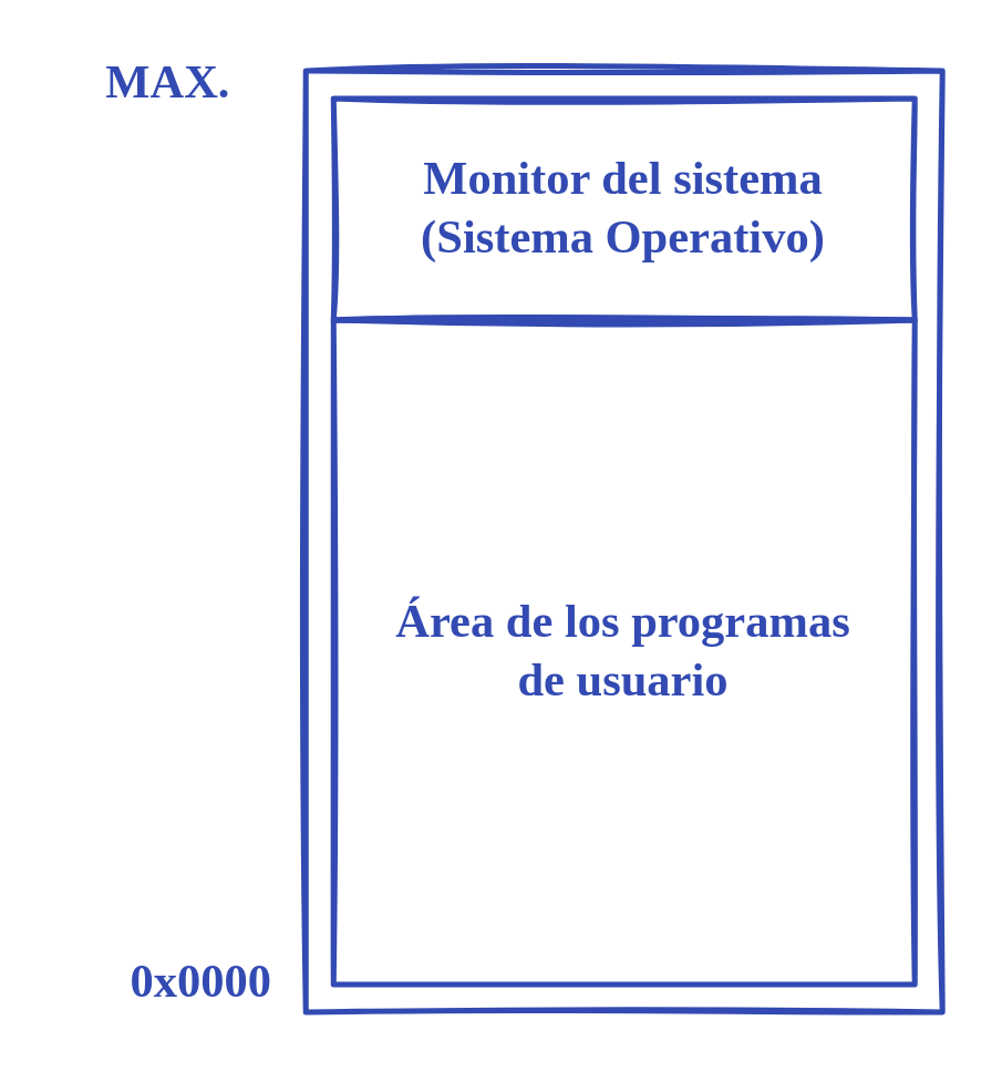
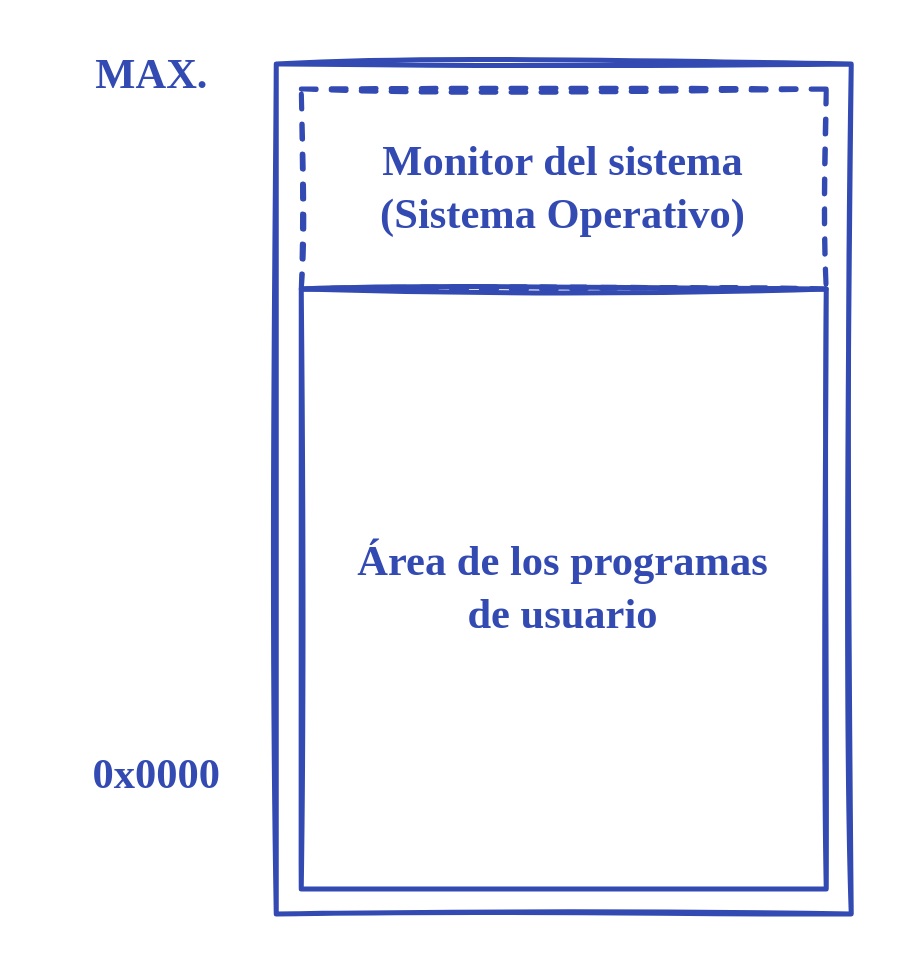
  <mxCell id="0" />
  <mxCell id="1" parent="0" />
  <mxCell id="2" value="" style="rounded=0;whiteSpace=wrap;html=1;shadow=0;sketch=1;strokeWidth=2;fillColor=none;fontFamily=Ink Free;fontSize=17;spacing=20;strokeColor=#324AB2;fontColor=#324AB2;" parent="1" vertex="1"><mxGeometry x="110" y="25" width="230" height="340" as="geometry" /></mxCell>
- <mxCell id="3" value="&lt;b&gt;Monitor del sistema&lt;br&gt;(Sistema Operativo)&lt;/b&gt;" style="rounded=0;whiteSpace=wrap;html=1;shadow=0;sketch=1;strokeWidth=2;fillColor=none;fontFamily=Ink Free;fontSize=17;spacing=20;fontSource=https%3A%2F%2Full-esit-sistemas-operativos.github.io%2Fssoo-apuntes%2Ffonts%2FInkFree.woff;strokeColor=#324AB2;fontColor=#324AB2;" parent="1" vertex="1"><mxGeometry x="120" y="35" width="210" height="80" as="geometry" /></mxCell>
+ <mxCell id="3" value="&lt;b&gt;Monitor del sistema&lt;br&gt;(Sistema Operativo)&lt;/b&gt;" style="rounded=0;whiteSpace=wrap;html=1;shadow=0;sketch=1;strokeWidth=2;fillColor=none;fontFamily=Ink Free;fontSize=17;spacing=20;fontSource=https%3A%2F%2Full-esit-sistemas-operativos.github.io%2Fssoo-apuntes%2Ffonts%2FInkFree.woff;strokeColor=#324AB2;fontColor=#324AB2;dashed=1;" parent="1" vertex="1"><mxGeometry x="120" y="35" width="210" height="80" as="geometry" /></mxCell>
  <mxCell id="4" value="&lt;b&gt;Área de los programas de usuario&lt;/b&gt;" style="rounded=0;whiteSpace=wrap;html=1;shadow=0;sketch=1;strokeWidth=2;fillColor=none;fontFamily=Ink Free;fontSize=17;spacing=20;strokeColor=#324AB2;fontColor=#324AB2;" parent="1" vertex="1"><mxGeometry x="120" y="115" width="210" height="240" as="geometry" /></mxCell>
- <mxCell id="5" value="0x0000" style="text;html=1;strokeColor=none;fillColor=none;align=right;verticalAlign=middle;whiteSpace=wrap;rounded=0;shadow=0;sketch=1;fontFamily=Ink Free;fontSize=17;fontStyle=1;spacingRight=10;fontColor=#324AB2;" parent="1" vertex="1"><mxGeometry x="35" y="345" width="75" height="20" as="geometry" /></mxCell>
+ <mxCell id="5" value="0x0000" style="text;html=1;strokeColor=none;fillColor=none;align=right;verticalAlign=middle;whiteSpace=wrap;rounded=0;shadow=0;sketch=1;fontFamily=Ink Free;fontSize=17;fontStyle=1;spacingRight=10;fontColor=#324AB2;" parent="1" vertex="1"><mxGeometry x="25" y="300" width="75" height="20" as="geometry" /></mxCell>
  <mxCell id="6" value="MAX." style="text;html=1;strokeColor=none;fillColor=none;align=right;verticalAlign=middle;whiteSpace=wrap;rounded=0;shadow=0;sketch=1;fontFamily=Ink Free;fontSize=17;fontStyle=1;spacingRight=10;fontColor=#324AB2;" parent="1" vertex="1"><mxGeometry x="20" y="20" width="75" height="20" as="geometry" /></mxCell>
